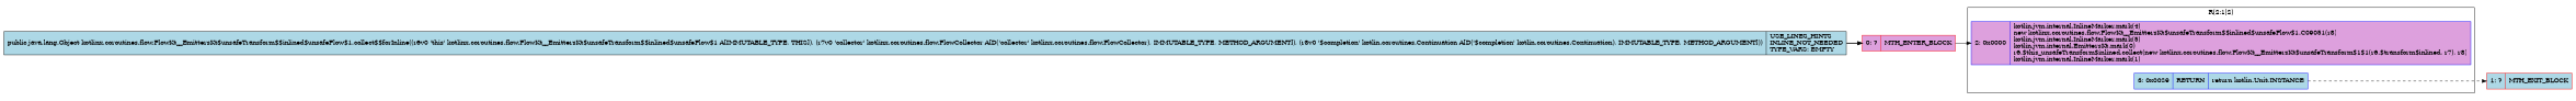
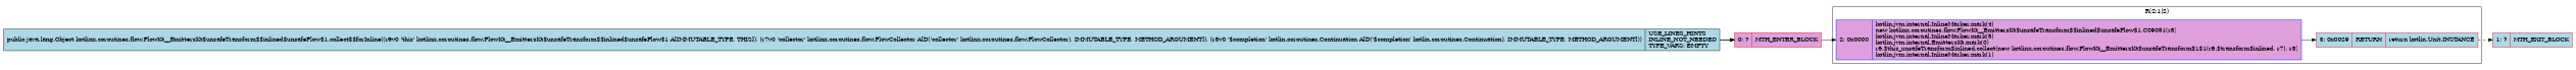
  digraph {
    rankdir=LR
    node [color=blue fillcolor=lightblue shape=record style=filled]
    edge [style=solid]
    n1 [fillcolor=plum label="{2\:\ 0x0000|kotlin.jvm.internal.InlineMarker.mark(4)\lnew kotlinx.coroutines.flow.FlowKt__EmittersKt$unsafeTransform$$inlined$unsafeFlow$1.C09051(r8)\lkotlin.jvm.internal.InlineMarker.mark(5)\lkotlin.jvm.internal.EmittersKt.mark(0)\lr6.$this_unsafeTransform$inlined.collect(new kotlinx.coroutines.flow.FlowKt__EmittersKt$unsafeTransform$1$1(r6.$transform$inlined, r7), r8)\lkotlin.jvm.internal.InlineMarker.mark(1)\l}"]
-   n2 [label="{3\:\ 0x0029|RETURN\l|return kotlin.Unit.INSTANCE\l}"]
+   n2 [color=red label="{3\:\ 0x0029|RETURN\l|return kotlin.Unit.INSTANCE\l}"]
    n3 [color=red label="{1\:\ ?|MTH_EXIT_BLOCK\l}"]
    n4 [color=red fillcolor=plum label="{0\:\ ?|MTH_ENTER_BLOCK\l}"]
    n5 [label="{public java.lang.Object kotlinx.coroutines.flow.FlowKt__EmittersKt$unsafeTransform$$inlined$unsafeFlow$1.collect$$forInline((r6v0 'this' kotlinx.coroutines.flow.FlowKt__EmittersKt$unsafeTransform$$inlined$unsafeFlow$1 A[IMMUTABLE_TYPE, THIS]), (r7v0 'collector' kotlinx.coroutines.flow.FlowCollector A[D('collector' kotlinx.coroutines.flow.FlowCollector), IMMUTABLE_TYPE, METHOD_ARGUMENT]), (r8v0 '$completion' kotlin.coroutines.Continuation A[D('$completion' kotlin.coroutines.Continuation), IMMUTABLE_TYPE, METHOD_ARGUMENT]))  | USE_LINES_HINTS\lINLINE_NOT_NEEDED\lTYPE_VARS: EMPTY\l}" color=""]
    subgraph cluster_1 {
      label="R(2:1|2)"
      n1
      n2
    }
+   n1 -> n2
    n2 -> n3 [style=dashed]
    n4 -> n1
    n5 -> n4 [style=bold]
  }
